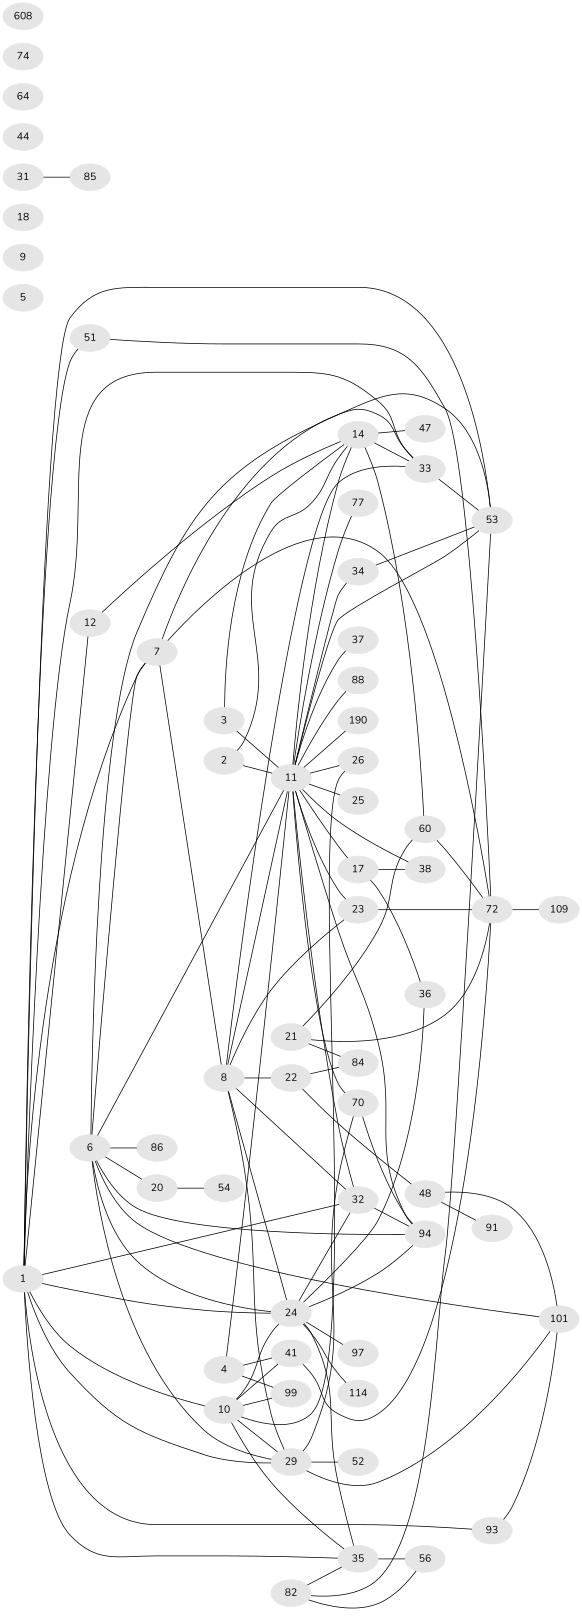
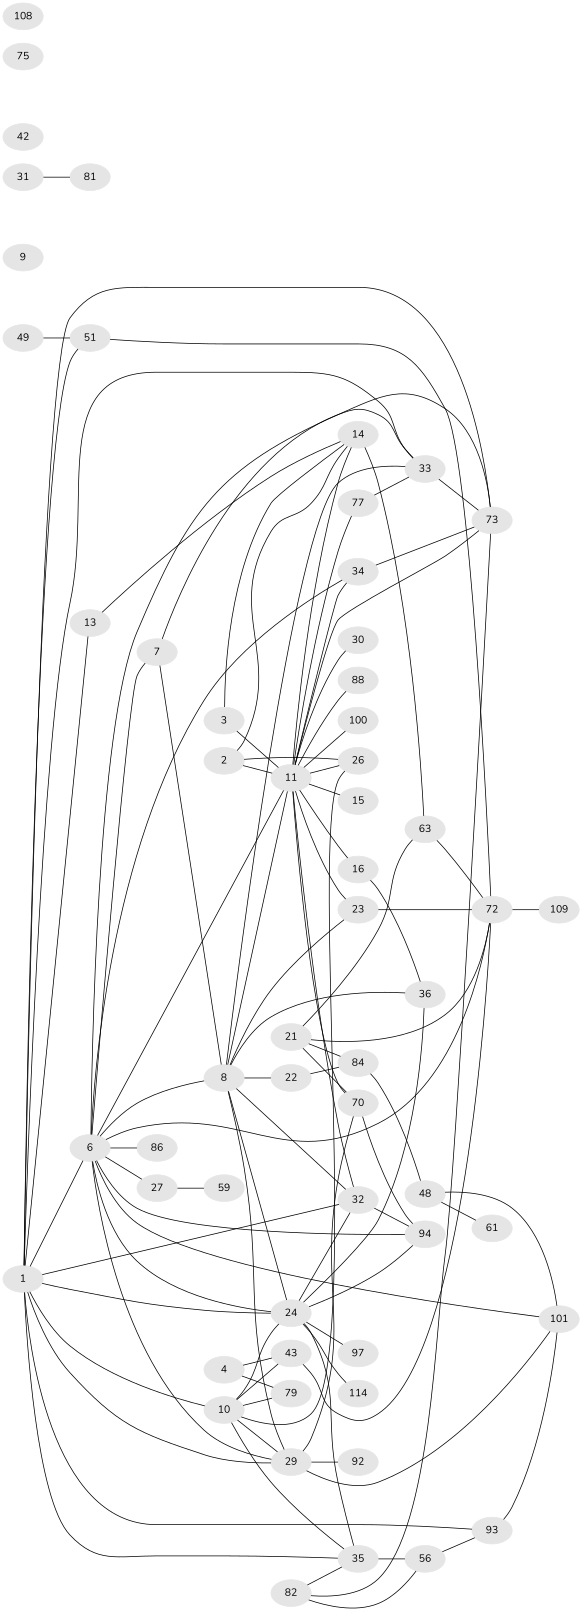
  graph {
    fontname=Nunito
    rankdir=LR
    node [color=gray90 fontname=Nunito style=filled]
    edge [fontname=Nunito]
    1 [super="+58+17+83"]
    7 [super="+59"]
    10 [super="+82+39+40"]
-   13 [label=12]
+   13
    24 [super="+57+76"]
    29 [super="+104+69"]
    32 [super="+87+42"]
    33
    35 [super="+68"]
    51 [super="+61"]
-   53 [super="+89+60"]
+   53 [super="+89+60" label=73]
    93 [super="+98"]
    8 [super="+73+65"]
    26
-   41 [super="+107"]
-   79 [label=99]
+   41 [super="+107" label=43]
+   79
    14 [super="+46"]
    94 [super="+106"]
    36
    97
    114
    101
    70 [super="+125"]
-   92 [label=52]
+   92
    56
    72 [super="+95+120"]
    2 [super="+43"]
    11 [super="+15+52"]
    34
    23
-   16 [super="+111" label=17]
-   25
-   37
-   38 [super="+118"]
+   16 [super="+111"]
+   25 [label=15]
+   37 [label=30]
    77
    88
-   100 [label=190]
-   47
-   63 [label=60]
+   100
+   63
    3 [super="+28"]
    4 [super="+112"]
-   5
    6 [super="+50+19+55"]
-   20
+   20 [label=27]
    86
    22 [super="+45"]
-   54
+   54 [label=59]
    109
    84
    48 [super="+124"]
    9
    n52 [label=82]
-   18
    21 [super="+78"]
-   91
+   91 [label=61]
    31
-   85
-   44 [super="+96"]
-   64
-   75 [label=74]
-   108 [label=608]
-   1 -- 7
+   85 [label=81]
+   44 [super="+96" label=42]
+   49
+   75
+   108
+   1 -- 6
    1 -- 10 [weight=2]
    1 -- 13
    1 -- 24
    1 -- 29
    1 -- 32
    1 -- 33
    1 -- 35
    1 -- 51
    1 -- 53 [weight=2]
    1 -- 93 [weight=2]
    7 -- 33
    7 -- 8
    10 -- 24
    10 -- 29
    10 -- 35
    10 -- 26
    10 -- 41
    10 -- 79 [weight=2]
    13 -- 14
    24 -- 32
    24 -- 35 [weight=3]
    24 -- 94
    24 -- 36
    24 -- 97
    24 -- 114
    29 -- 101
    29 -- 70
    29 -- 92
    32 -- 94
    33 -- 53
    35 -- 56
    51 -- 72
    93 -- 101
    8 -- 24
    8 -- 29
    8 -- 32
    8 -- 33
+   8 -- 36
    8 -- 11
    8 -- 23
    8 -- 22
    41 -- 72
-   14 -- 33
-   14 -- 47
+   77 -- 33
    14 -- 63
    70 -- 94
+   56 -- 93
    72 -- 109
+   2 -- 26
    2 -- 14
    2 -- 11
    11 -- 32
    11 -- 53 [weight=2]
    11 -- 26
    11 -- 14 [weight=2]
-   11 -- 94
    11 -- 70
    11 -- 34
    11 -- 23
    11 -- 16
    11 -- 25
    11 -- 37
-   11 -- 38
    11 -- 77
    11 -- 88
    11 -- 100
    34 -- 53
    23 -- 72
    16 -- 36
-   16 -- 38
    63 -- 72
    3 -- 14
    3 -- 11
    4 -- 41
    4 -- 79
-   4 -- 11
    6 -- 7
    6 -- 24
    6 -- 29
    6 -- 53
+   6 -- 8 [weight=2]
    6 -- 94
    6 -- 101 [weight=2]
-   7 -- 72
+   6 -- 72
    6 -- 11
+   6 -- 34
    6 -- 20
    6 -- 86
    20 -- 54
    22 -- 84
-   22 -- 48
+   84 -- 48
    48 -- 101
    48 -- 91
    n52 -- 35
    n52 -- 53
    n52 -- 56
+   21 -- 70
    21 -- 72
    21 -- 63
    21 -- 84
    31 -- 85
+   49 -- 51
  }
